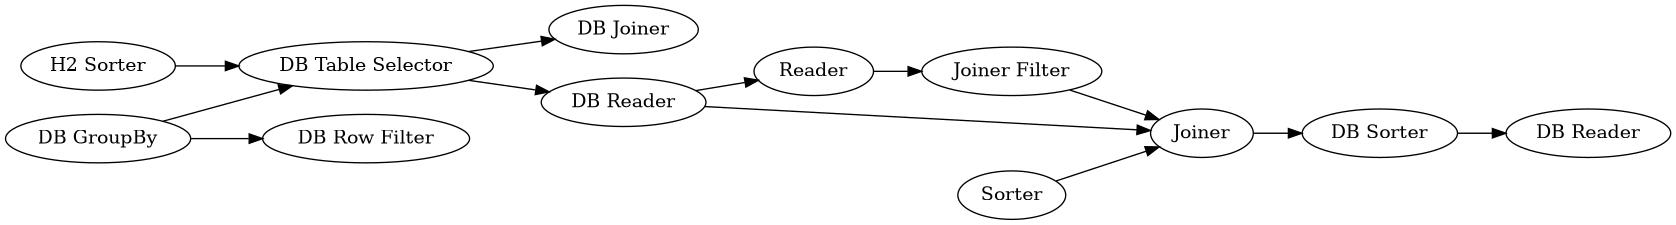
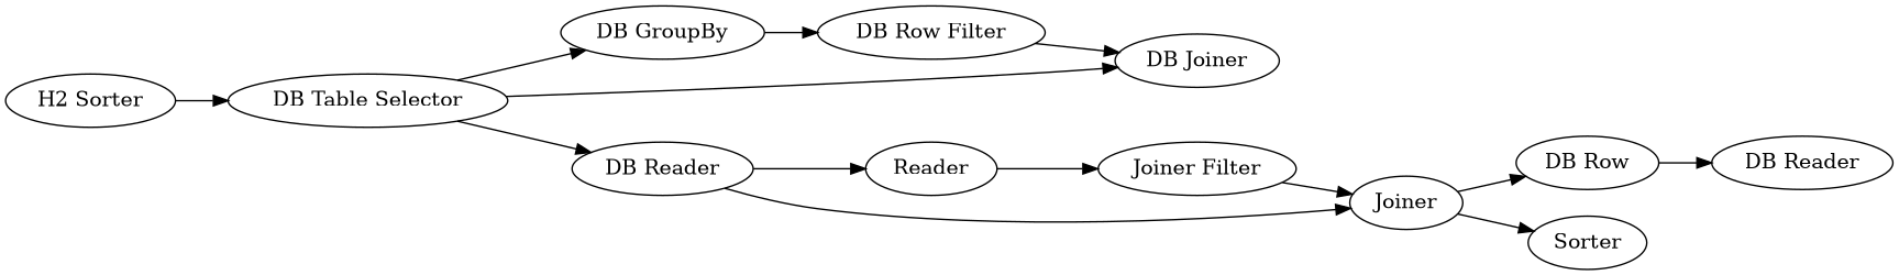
  digraph {
    rankdir=LR
    n1 [label="H2 Sorter"]
    n2 [label="DB Table Selector"]
    n3 [label="DB GroupBy"]
    n4 [label="DB Joiner"]
    n5 [label="DB Reader"]
    n6 [label="DB Reader"]
    n7 [label="DB Row Filter"]
-   n8 [label="DB Sorter"]
+   n8 [label="DB Row"]
    n9 [label=Reader]
    n10 [label=Joiner]
    n11 [label="Joiner Filter"]
    n12 [label=Sorter]
    n1 -> n2
-   n3 -> n2
+   n2 -> n3
    n2 -> n4
    n2 -> n5
    n3 -> n7
    n5 -> n9
    n5 -> n10
+   n7 -> n4
    n8 -> n6
    n9 -> n11
    n10 -> n8
-   n12 -> n10
+   n10 -> n12
    n11 -> n10
  }
